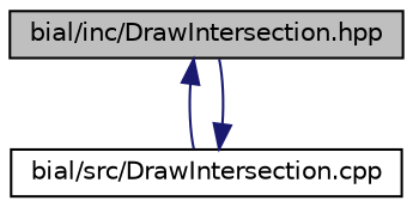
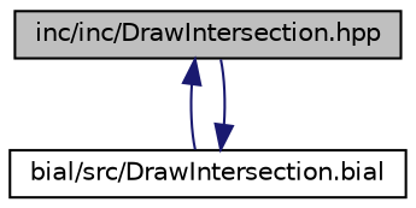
  digraph {
    node [color=black fontname=Helvetica fontsize=10 shape=record style=filled]
    edge [color=midnightblue dir=back fontname=Helvetica fontsize=10 labelfontname=Helvetica labelfontsize=10 style=solid]
-   n1 [fillcolor=grey75 fontcolor=black height=0.2 label="bial/inc/DrawIntersection.hpp" width=0.4]
-   n2 [fillcolor=white height=0.2 label="bial/src/DrawIntersection.cpp" width=0.4]
+   n1 [fillcolor=grey75 fontcolor=black height=0.2 label="inc/inc/DrawIntersection.hpp" width=0.4]
+   n2 [fillcolor=white height=0.2 label="bial/src/DrawIntersection.bial" width=0.4]
    n1 -> n2
    n2 -> n1
  }
